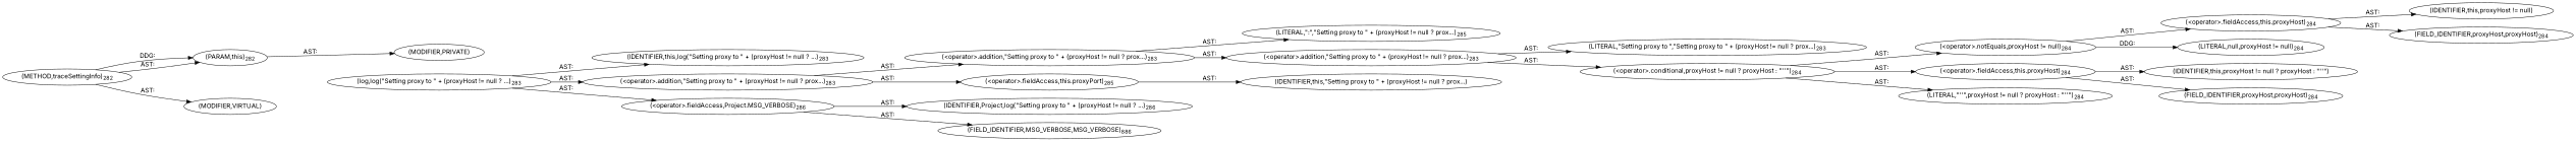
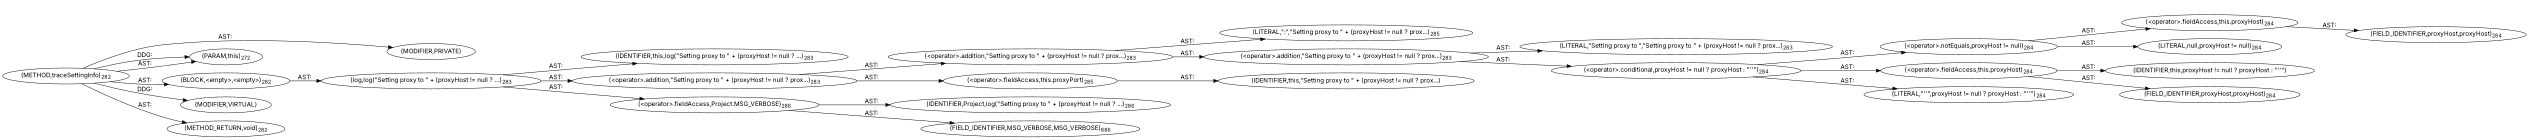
  digraph {
    fontname=Inter
    rankdir=LR
    node [fontname=Inter]
    edge [fontname=Inter]
    n1 [label=<(METHOD,traceSettingInfo)<SUB>282</SUB>>]
-   n2 [label=<(PARAM,this)<SUB>282</SUB>>]
+   n2 [label=<(PARAM,this)<SUB>272</SUB>>]
+   n3 [label=<(BLOCK,&lt;empty&gt;,&lt;empty&gt;)<SUB>282</SUB>>]
    n4 [label=<(MODIFIER,PRIVATE)>]
    n5 [label=<(MODIFIER,VIRTUAL)>]
+   n6 [label=<(METHOD_RETURN,void)<SUB>282</SUB>>]
    n7 [label=<(log,log(&quot;Setting proxy to &quot; + (proxyHost != null ? ...)<SUB>283</SUB>>]
    n8 [label=<(IDENTIFIER,this,log(&quot;Setting proxy to &quot; + (proxyHost != null ? ...)<SUB>283</SUB>>]
    n9 [label=<(&lt;operator&gt;.addition,&quot;Setting proxy to &quot; + (proxyHost != null ? prox...)<SUB>283</SUB>>]
    n10 [label=<(&lt;operator&gt;.fieldAccess,Project.MSG_VERBOSE)<SUB>286</SUB>>]
    n11 [label=<(&lt;operator&gt;.addition,&quot;Setting proxy to &quot; + (proxyHost != null ? prox...)<SUB>283</SUB>>]
    n12 [label=<(&lt;operator&gt;.fieldAccess,this.proxyPort)<SUB>285</SUB>>]
    n13 [label=<(IDENTIFIER,Project,log(&quot;Setting proxy to &quot; + (proxyHost != null ? ...)<SUB>286</SUB>>]
    n14 [label=<(FIELD_IDENTIFIER,MSG_VERBOSE,MSG_VERBOSE)<SUB>886</SUB>>]
    n15 [label=<(&lt;operator&gt;.addition,&quot;Setting proxy to &quot; + (proxyHost != null ? prox...)<SUB>283</SUB>>]
    n16 [label=<(LITERAL,&quot;:&quot;,&quot;Setting proxy to &quot; + (proxyHost != null ? prox...)<SUB>285</SUB>>]
    n17 [label=<(IDENTIFIER,this,&quot;Setting proxy to &quot; + (proxyHost != null ? prox...)>]
    n18 [label=<(LITERAL,&quot;Setting proxy to &quot;,&quot;Setting proxy to &quot; + (proxyHost != null ? prox...)<SUB>283</SUB>>]
    n19 [label=<(&lt;operator&gt;.conditional,proxyHost != null ? proxyHost : &quot;''&quot;)<SUB>284</SUB>>]
    n20 [label=<(&lt;operator&gt;.notEquals,proxyHost != null)<SUB>284</SUB>>]
    n21 [label=<(&lt;operator&gt;.fieldAccess,this.proxyHost)<SUB>284</SUB>>]
    n22 [label=<(LITERAL,&quot;''&quot;,proxyHost != null ? proxyHost : &quot;''&quot;)<SUB>284</SUB>>]
    n23 [label=<(&lt;operator&gt;.fieldAccess,this.proxyHost)<SUB>284</SUB>>]
    n24 [label=<(LITERAL,null,proxyHost != null)<SUB>284</SUB>>]
    n25 [label=<(IDENTIFIER,this,proxyHost != null ? proxyHost : &quot;''&quot;)>]
    n26 [label=<(FIELD_IDENTIFIER,proxyHost,proxyHost)<SUB>284</SUB>>]
-   n27 [label=<(IDENTIFIER,this,proxyHost != null)>]
    n28 [label=<(FIELD_IDENTIFIER,proxyHost,proxyHost)<SUB>284</SUB>>]
    n1 -> n2 [label="AST: "]
    n1 -> n2 [label="DDG: "]
-   n2 -> n4 [label="AST: "]
-   n1 -> n5 [label="AST: "]
+   n1 -> n3 [label="AST: "]
+   n1 -> n4 [label="AST: "]
+   n1 -> n5 [label="DDG: "]
+   n1 -> n6 [label="AST: "]
+   n3 -> n7 [label="AST: "]
    n7 -> n8 [label="AST: "]
    n7 -> n9 [label="AST: "]
    n7 -> n10 [label="AST: "]
    n9 -> n11 [label="AST: "]
    n9 -> n12 [label="AST: "]
    n10 -> n13 [label="AST: "]
    n10 -> n14 [label="AST: "]
    n11 -> n15 [label="AST: "]
    n11 -> n16 [label="AST: "]
    n12 -> n17 [label="AST: "]
    n15 -> n18 [label="AST: "]
    n15 -> n19 [label="AST: "]
    n19 -> n20 [label="AST: "]
    n19 -> n21 [label="AST: "]
    n19 -> n22 [label="AST: "]
    n20 -> n23 [label="AST: "]
-   n20 -> n24 [label="DDG: "]
+   n20 -> n24 [label="AST: "]
    n21 -> n25 [label="AST: "]
    n21 -> n26 [label="AST: "]
-   n23 -> n27 [label="AST: "]
    n23 -> n28 [label="AST: "]
  }
